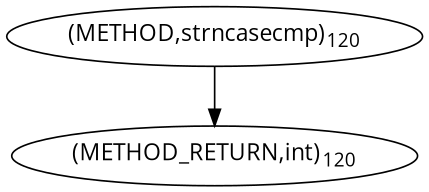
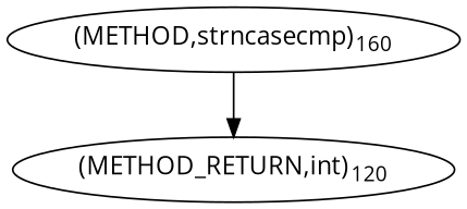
  digraph {
    fontname="Open Sans"
    node [fontname="Open Sans"]
-   n1 [label=<(METHOD,strncasecmp)<SUB>120</SUB>>]
+   n1 [label=<(METHOD,strncasecmp)<SUB>160</SUB>>]
    n2 [label=<(METHOD_RETURN,int)<SUB>120</SUB>>]
    n1 -> n2 [fontname="Open Sans"]
  }
